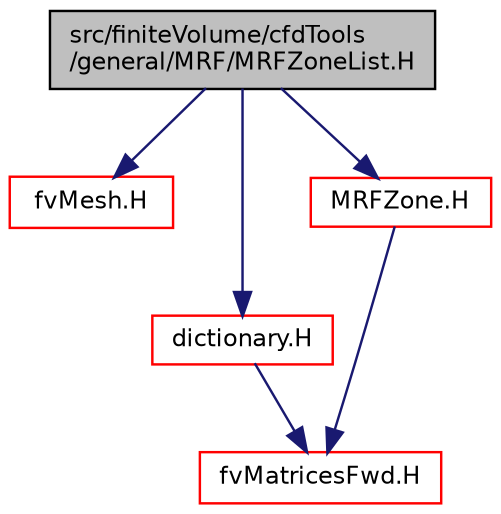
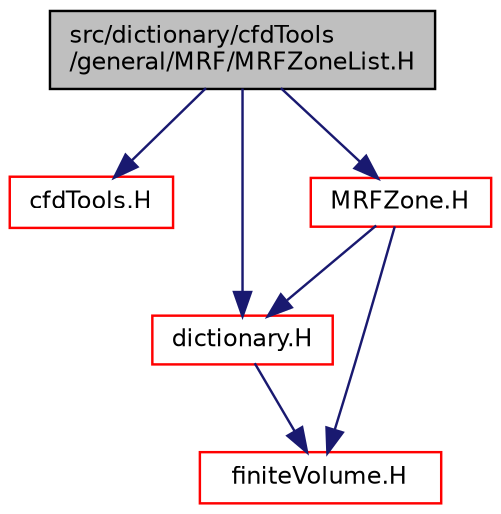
  digraph {
    node [color=red fontname=Helvetica fontsize=10 shape=record]
    edge [color=midnightblue fontname=Helvetica fontsize=10 labelfontname=Helvetica labelfontsize=10 style=solid]
-   n1 [color=black fillcolor=grey75 fontcolor=black height=0.2 label="src/finiteVolume/cfdTools\l/general/MRF/MRFZoneList.H" style=filled width=0.4]
-   n2 [height=0.2 label="fvMesh.H" width=0.4]
+   n1 [color=black fillcolor=grey75 fontcolor=black height=0.2 label="src/dictionary/cfdTools\l/general/MRF/MRFZoneList.H" style=filled width=0.4]
+   n2 [height=0.2 label="cfdTools.H" width=0.4]
    n3 [height=0.2 label="dictionary.H" width=0.4]
    n4 [height=0.2 label="MRFZone.H" width=0.4]
-   n5 [height=0.2 label="fvMatricesFwd.H" width=0.4]
+   n5 [height=0.2 label="finiteVolume.H" width=0.4]
    n1 -> n2
    n1 -> n3
    n1 -> n4
    n3 -> n5
+   n4 -> n3
    n4 -> n5
  }
